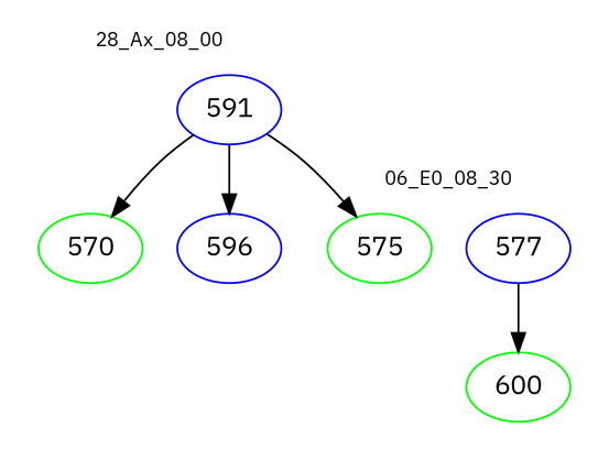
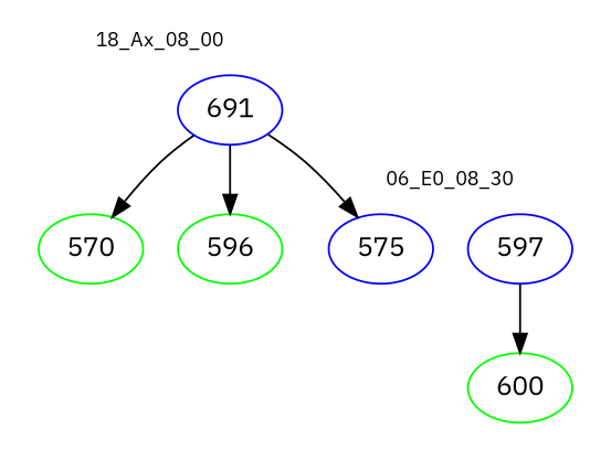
  digraph {
    fontname="IBM Plex Sans"
    node [color=blue fontname="IBM Plex Sans"]
    edge [color=black fontname="IBM Plex Sans"]
-   n1 [label=591]
+   n1 [label=691]
    n2 [color=green label=570]
-   n3 [label=596]
-   n4 [label=577]
-   n5 [color=green label=575]
+   n3 [color=green label=596]
+   n4 [label=597]
+   n5 [label=575]
    n6 [color=green label=600]
    subgraph cluster_1 {
      color=white
      fontsize=10
-     label="28_Ax_08_00"
+     label="18_Ax_08_00"
      n1
      n2
      n3
    }
    subgraph cluster_2 {
      color=white
      fontsize=10
      label="06_E0_08_30"
      n4
      n5
      n6
    }
    n1 -> n2
    n1 -> n3
    n1 -> n5
    n4 -> n6
  }
